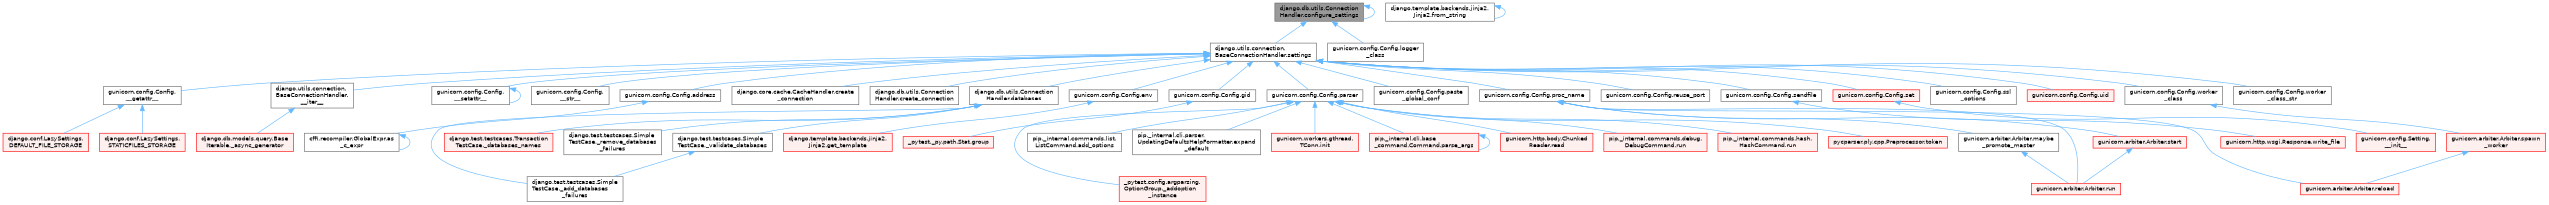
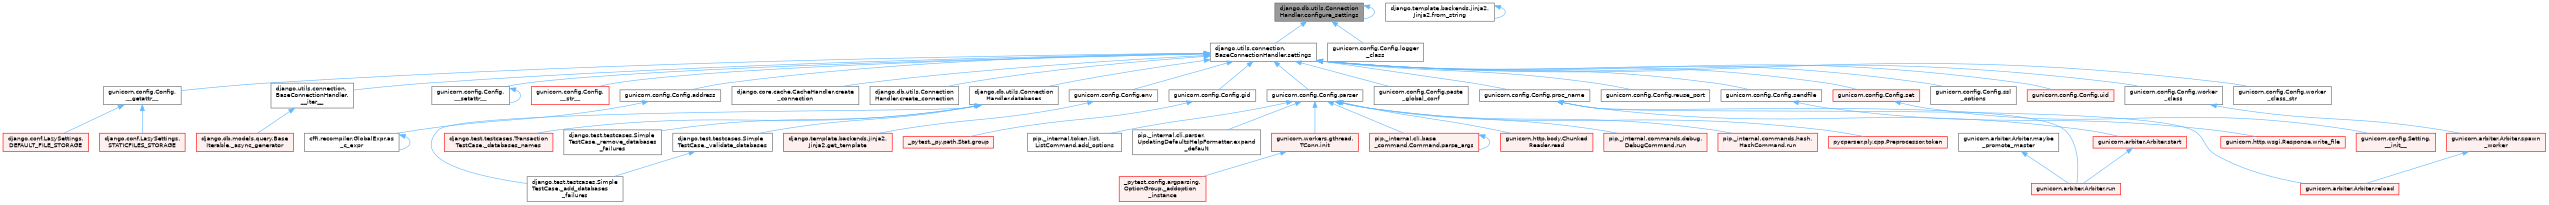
  digraph {
    rankdir=TB
    node [color=grey40 fillcolor=white fontname=Helvetica fontsize=10 shape=box style=filled]
    edge [color=steelblue1 dir=back fontname=Helvetica fontsize=10 labelfontname=Helvetica labelfontsize=10 style=solid]
    n1 [color=gray40 fillcolor=grey60 fontcolor=black height=0.2 label="django.db.utils.Connection\lHandler.configure_settings" width=0.4]
    n2 [height=0.2 label="django.utils.connection.\lBaseConnectionHandler.settings" width=0.4]
    n3 [height=0.2 label="gunicorn.config.Config.logger\l_class" width=0.4]
    n4 [height=0.2 label="gunicorn.config.Config.\l__getattr__" width=0.4]
    n5 [height=0.2 label="django.utils.connection.\lBaseConnectionHandler.\l__iter__" width=0.4]
    n6 [height=0.2 label="gunicorn.config.Config.\l__setattr__" width=0.4]
-   n7 [height=0.2 label="gunicorn.config.Config.\l__str__" width=0.4]
+   n7 [color=red height=0.2 label="gunicorn.config.Config.\l__str__" width=0.4]
    n8 [height=0.2 label="gunicorn.config.Config.address" width=0.4]
    n9 [height=0.2 label="django.core.cache.CacheHandler.create\l_connection" width=0.4]
    n10 [height=0.2 label="django.db.utils.Connection\lHandler.create_connection" width=0.4]
    n11 [height=0.2 label="django.db.utils.Connection\lHandler.databases" width=0.4]
    n12 [height=0.2 label="gunicorn.config.Config.env" width=0.4]
    n13 [height=0.2 label="gunicorn.config.Config.gid" width=0.4]
    n14 [height=0.2 label="gunicorn.config.Config.parser" width=0.4]
    n15 [height=0.2 label="gunicorn.config.Config.paste\l_global_conf" width=0.4]
    n16 [height=0.2 label="gunicorn.config.Config.proc_name" width=0.4]
    n17 [height=0.2 label="gunicorn.config.Config.reuse_port" width=0.4]
    n18 [height=0.2 label="gunicorn.config.Config.sendfile" width=0.4]
    n19 [color=red fillcolor="#FFF0F0" height=0.2 label="gunicorn.config.Config.set" width=0.4]
    n20 [height=0.2 label="gunicorn.config.Config.ssl\l_options" width=0.4]
    n21 [color=red fillcolor="#FFF0F0" height=0.2 label="gunicorn.config.Config.uid" width=0.4]
    n22 [height=0.2 label="gunicorn.config.Config.worker\l_class" width=0.4]
    n23 [height=0.2 label="gunicorn.config.Config.worker\l_class_str" width=0.4]
    n24 [color=red fillcolor="#FFF0F0" height=0.2 label="django.conf.LazySettings.\lDEFAULT_FILE_STORAGE" width=0.4]
    n25 [color=red fillcolor="#FFF0F0" height=0.2 label="django.conf.LazySettings.\lSTATICFILES_STORAGE" width=0.4]
    n26 [color=red fillcolor="#FFF0F0" height=0.2 label="django.db.models.query.Base\lIterable._async_generator" width=0.4]
    n27 [height=0.2 label="cffi.recompiler.GlobalExpr.as\l_c_expr" width=0.4]
    n28 [height=0.2 label="django.test.testcases.Simple\lTestCase._add_databases\l_failures" width=0.4]
    n29 [color=red fillcolor="#FFF0F0" height=0.2 label="django.test.testcases.Transaction\lTestCase._databases_names" width=0.4]
    n30 [height=0.2 label="django.test.testcases.Simple\lTestCase._remove_databases\l_failures" width=0.4]
    n31 [height=0.2 label="django.test.testcases.Simple\lTestCase._validate_databases" width=0.4]
    n32 [color=red fillcolor="#FFF0F0" height=0.2 label="django.template.backends.jinja2.\lJinja2.get_template" width=0.4]
    n33 [color=red fillcolor="#FFF0F0" height=0.2 label="_pytest._py.path.Stat.group" width=0.4]
    n34 [color=red fillcolor="#FFF0F0" height=0.2 label="_pytest.config.argparsing.\lOptionGroup._addoption\l_instance" width=0.4]
-   n35 [height=0.2 label="pip._internal.commands.list.\lListCommand.add_options" width=0.4]
+   n35 [height=0.2 label="pip._internal.token.list.\lListCommand.add_options" width=0.4]
    n36 [height=0.2 label="pip._internal.cli.parser.\lUpdatingDefaultsHelpFormatter.expand\l_default" width=0.4]
    n37 [color=red fillcolor="#FFF0F0" height=0.2 label="gunicorn.workers.gthread.\lTConn.init" width=0.4]
    n38 [color=red fillcolor="#FFF0F0" height=0.2 label="pip._internal.cli.base\l_command.Command.parse_args" width=0.4]
    n39 [color=red fillcolor="#FFF0F0" height=0.2 label="gunicorn.http.body.Chunked\lReader.read" width=0.4]
    n40 [color=red fillcolor="#FFF0F0" height=0.2 label="pip._internal.commands.debug.\lDebugCommand.run" width=0.4]
    n41 [color=red fillcolor="#FFF0F0" height=0.2 label="pip._internal.commands.hash.\lHashCommand.run" width=0.4]
    n42 [color=red fillcolor="#FFF0F0" height=0.2 label="pycparser.ply.cpp.Preprocessor.token" width=0.4]
    n43 [height=0.2 label="gunicorn.arbiter.Arbiter.maybe\l_promote_master" width=0.4]
    n44 [color=red fillcolor="#FFF0F0" height=0.2 label="gunicorn.arbiter.Arbiter.run" width=0.4]
    n45 [color=red fillcolor="#FFF0F0" height=0.2 label="gunicorn.arbiter.Arbiter.reload" width=0.4]
    n46 [color=red fillcolor="#FFF0F0" height=0.2 label="gunicorn.arbiter.Arbiter.start" width=0.4]
    n47 [color=red fillcolor="#FFF0F0" height=0.2 label="gunicorn.http.wsgi.Response.write_file" width=0.4]
    n48 [color=red fillcolor="#FFF0F0" height=0.2 label="gunicorn.config.Setting.\l__init__" width=0.4]
    n49 [color=red fillcolor="#FFF0F0" height=0.2 label="gunicorn.arbiter.Arbiter.spawn\l_worker" width=0.4]
    n50 [height=0.2 label="django.template.backends.jinja2.\lJinja2.from_string" width=0.4]
    n1 -> n1
    n1 -> n2
    n1 -> n3
    n2 -> n4
    n2 -> n5
    n2 -> n6
    n2 -> n7
    n2 -> n8
    n2 -> n9
    n2 -> n10
    n2 -> n11
    n2 -> n12
    n2 -> n13
    n2 -> n14
    n2 -> n15
    n2 -> n16
    n2 -> n17
    n2 -> n18
    n2 -> n19
    n2 -> n20
    n2 -> n21
    n2 -> n22
    n2 -> n23
    n4 -> n24
    n4 -> n25
    n5 -> n26
    n6 -> n6
    n8 -> n27
    n11 -> n28
    n11 -> n29
    n11 -> n30
    n11 -> n31
    n12 -> n32
    n13 -> n33
-   n14 -> n34
+   n37 -> n34
    n14 -> n35
    n14 -> n36
    n14 -> n37
    n14 -> n38
    n14 -> n39
    n14 -> n40
    n14 -> n41
    n14 -> n42
-   n16 -> n43
    n16 -> n44
    n16 -> n45
    n16 -> n46
    n18 -> n47
    n19 -> n48
    n22 -> n49
    n27 -> n27
    n31 -> n28
    n38 -> n38
    n43 -> n44
    n46 -> n44
    n49 -> n45
    n50 -> n50
  }
